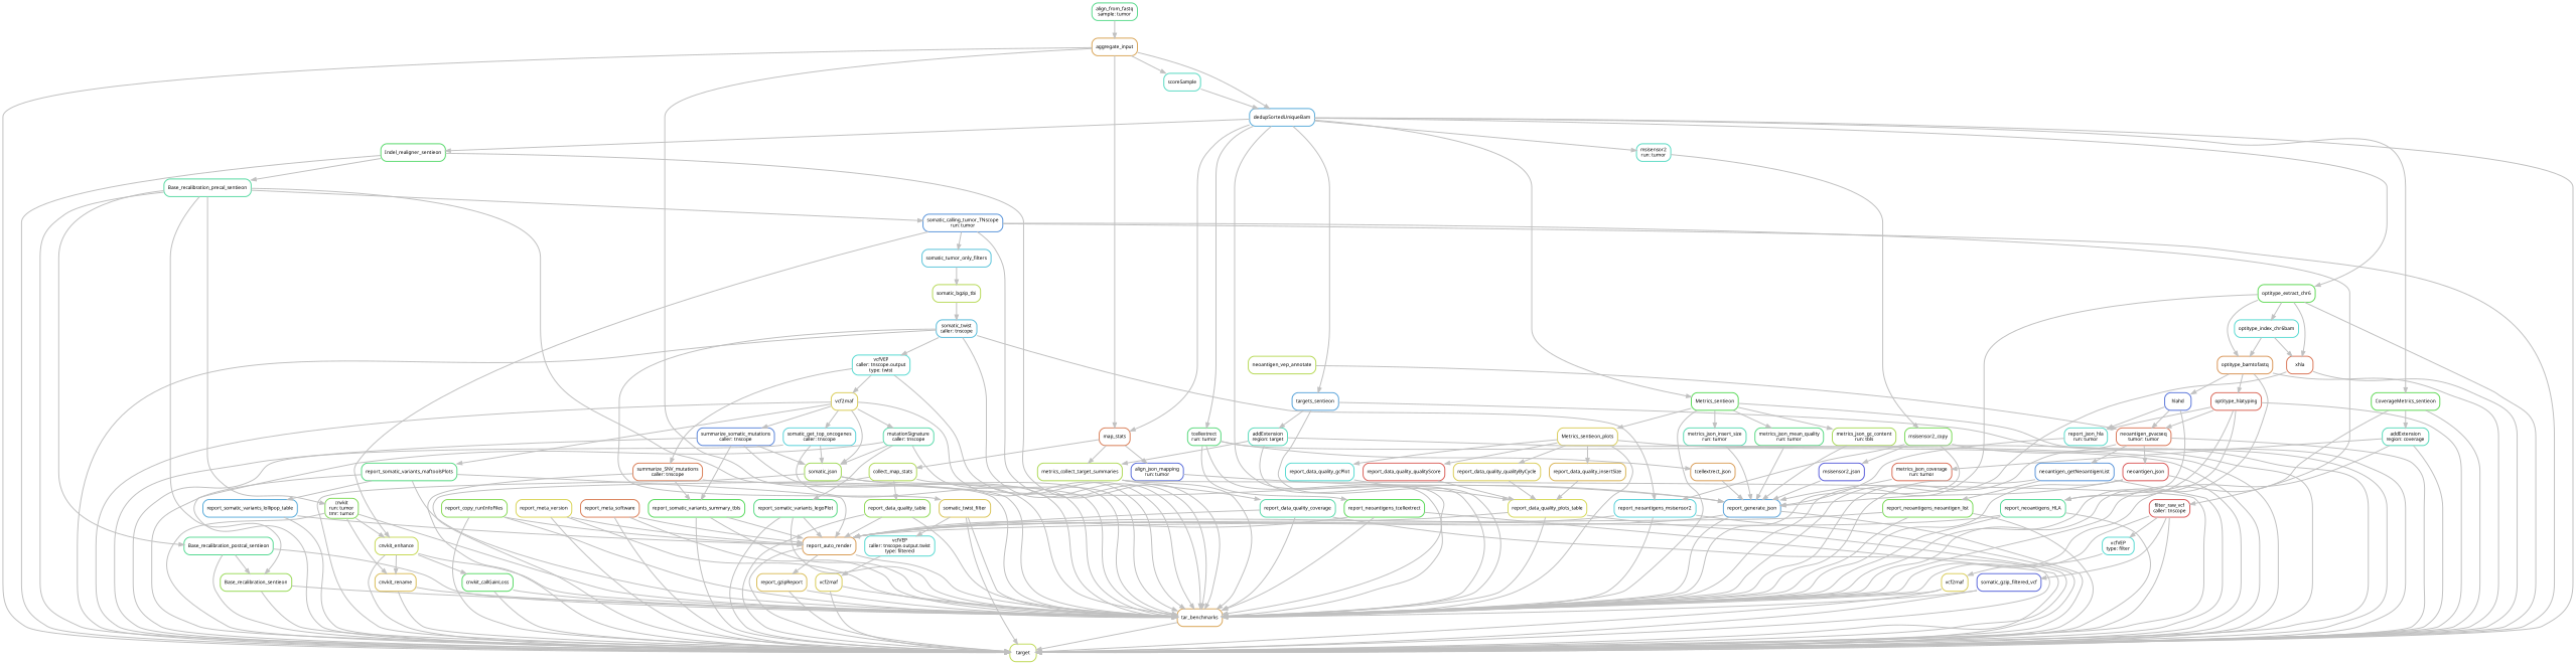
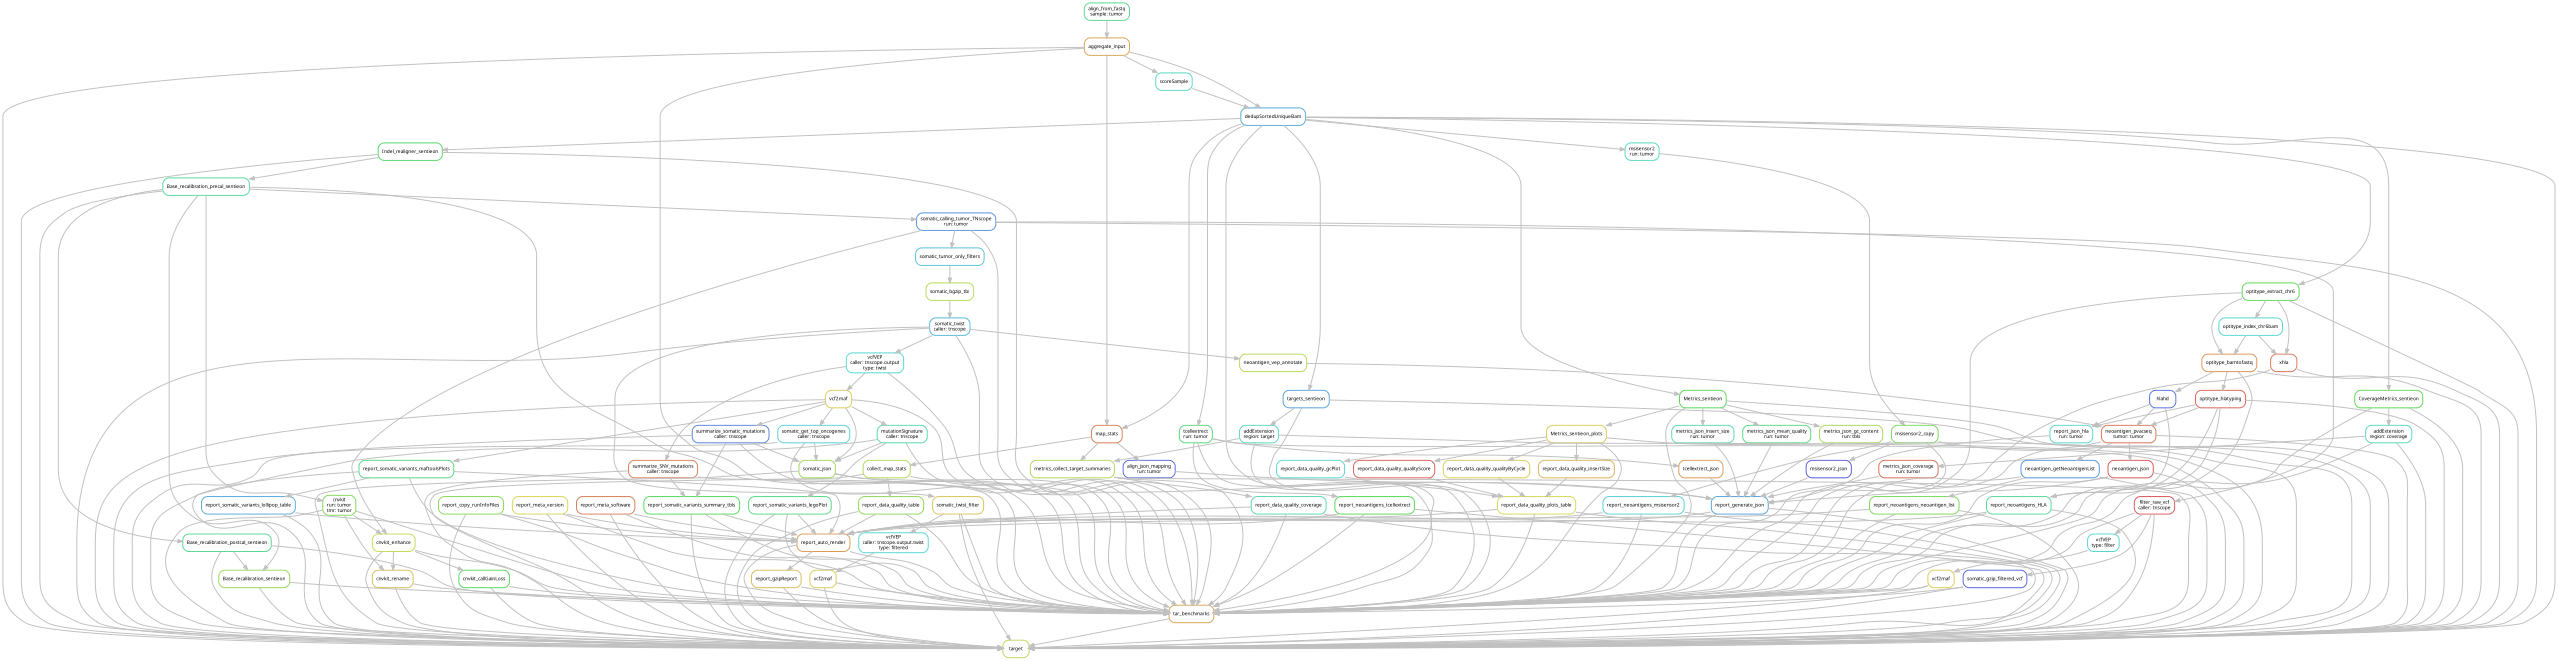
  digraph {
    bgcolor=white
    node [color="0.15 0.6 0.85" fontname=sans fontsize=10 penwidth=2 shape=box style=rounded]
    edge [color=grey penwidth=2]
    n1 [color="0.20 0.6 0.85" label=target]
    n2 [color="0.10 0.6 0.85" label=aggregate_input]
    n3 [color="0.56 0.6 0.85" label=dedupSortedUniqueBam]
    n4 [color="0.47 0.6 0.85" label=scoreSample]
    n5 [color="0.05 0.6 0.85" label=map_stats]
    n6 [color="0.10 0.6 0.85" label=tar_benchmarks]
    n7 [color="0.33 0.6 0.85" label=Metrics_sentieon]
    n8 [color="0.57 0.6 0.85" label=targets_sentieon]
    n9 [color="0.36 0.6 0.85" label=Indel_realigner_sentieon]
    n10 [color="0.32 0.6 0.85" label=optitype_extract_chr6]
    n11 [color="0.47 0.6 0.85" label="msisensor2\nrun: tumor"]
    n12 [color="0.38 0.6 0.85" label="tcellextrect\nrun: tumor"]
    n13 [color="0.32 0.6 0.85" label=CoverageMetrics_sentieon]
    n14 [color="0.22 0.6 0.85" label=collect_map_stats]
    n15 [color="0.22 0.6 0.85" label=metrics_collect_target_summaries]
    n16 [color="0.64 0.6 0.85" label="align_json_mapping\nrun: tumor"]
    n17 [color="0.40 0.6 0.85" label="align_from_fastq\nsample: tumor"]
    n18 [label=Metrics_sentieon_plots]
    n19 [color="0.23 0.6 0.85" label="metrics_json_gc_content\nrun: tbls"]
    n20 [color="0.45 0.6 0.85" label="metrics_json_insert_size\nrun: tumor"]
    n21 [color="0.39 0.6 0.85" label="metrics_json_mean_quality\nrun: tumor"]
    n22 [color="0.46 0.6 0.85" label="addExtension\nregion: target"]
    n23 [color="0.43 0.6 0.85" label=Base_recalibration_precal_sentieon]
    n24 [color="0.08 0.6 0.85" label=optitype_bamtofastq]
    n25 [color="0.49 0.6 0.85" label=optitype_index_chr6bam]
    n26 [color="0.04 0.6 0.85" label=xhla]
    n27 [color="0.29 0.6 0.85" label=msisensor2_copy]
    n28 [color="0.33 0.6 0.85" label=report_neoantigens_tcellextrect]
    n29 [color="0.09 0.6 0.85" label=tcellextrect_json]
    n30 [color="0.46 0.6 0.85" label="addExtension\nregion: coverage"]
    n31 [color="0.26 0.6 0.85" label=report_data_quality_table]
    n32 [color="0.09 0.6 0.85" label=report_auto_render]
    n33 [color="0.44 0.6 0.85" label=report_data_quality_coverage]
    n34 [color="0.57 0.6 0.85" label=report_generate_json]
    n35 [color="0.49 0.6 0.85" label=report_data_quality_gcPlot]
    n36 [color="0.01 0.6 0.85" label=report_data_quality_qualityScore]
    n37 [label=report_data_quality_qualityByCycle]
    n38 [color="0.12 0.6 0.85" label=report_data_quality_insertSize]
    n39 [color="0.17 0.6 0.85" label=report_data_quality_plots_table]
    n40 [color="0.41 0.6 0.85" label=Base_recalibration_postcal_sentieon]
    n41 [color="0.25 0.6 0.85" label=Base_recalibration_sentieon]
    n42 [color="0.59 0.6 0.85" label="somatic_calling_tumor_TNscope\nrun: tumor"]
    n43 [color="0.28 0.6 0.85" label="cnvkit\nrun: tumor\ntmr: tumor"]
    n44 [color="0.53 0.6 0.85" label=somatic_tumor_only_filters]
    n45 [color="0.00 0.6 0.85" label="filter_raw_vcf\ncaller: tnscope"]
    n46 [color="0.19 0.6 0.85" label=cnvkit_enhance]
    n47 [color="0.13 0.6 0.85" label=cnvkit_rename]
    n48 [color="0.21 0.6 0.85" label=somatic_bgzip_tbi]
    n49 [color="0.65 0.6 0.85" label=somatic_gzip_filtered_vcf]
    n50 [color="0.49 0.6 0.85" label="vcfVEP\ntype: filter"]
    n51 [color="0.35 0.6 0.85" label=cnvkit_callGainLoss]
    n52 [color="0.54 0.6 0.85" label="somatic_twist\ncaller: tnscope"]
    n53 [color="0.49 0.6 0.85" label="vcfVEP\ncaller: tnscope.output\ntype: twist"]
    n54 [color="0.14 0.6 0.85" label=somatic_twist_filter]
    n55 [color="0.21 0.6 0.85" label=neoantigen_vep_annotate]
    n56 [label=vcf2maf]
    n57 [color="0.05 0.6 0.85" label="summarize_SNV_mutations\ncaller: tnscope"]
    n58 [color="0.49 0.6 0.85" label="vcfVEP\ncaller: tnscope.output.twist\ntype: filtered"]
    n59 [color="0.04 0.6 0.85" label="neoantigen_pvacseq\ntumor: tumor"]
    n60 [color="0.44 0.6 0.85" label="mutationSignature\ncaller: tnscope"]
    n61 [color="0.61 0.6 0.85" label="summarize_somatic_mutations\ncaller: tnscope"]
    n62 [color="0.51 0.6 0.85" label="somatic_get_top_oncogenes\ncaller: tnscope"]
    n63 [color="0.24 0.6 0.85" label=somatic_json]
    n64 [color="0.39 0.6 0.85" label=report_somatic_variants_maftoolsPlots]
    n65 [color="0.39 0.6 0.85" label=report_somatic_variants_legoPlot]
    n66 [color="0.34 0.6 0.85" label=report_somatic_variants_summary_tbls]
    n67 [color="0.56 0.6 0.85" label=report_somatic_variants_lollipop_table]
    n68 [label=vcf2maf]
    n69 [label=vcf2maf]
    n70 [color="0.59 0.6 0.85" label=neoantigen_getNeoantigenList]
    n71 [color="0.00 0.6 0.85" label=neoantigen_json]
    n72 [color="0.29 0.6 0.85" label=report_neoantigens_neoantigen_list]
    n73 [color="0.02 0.6 0.85" label=optitype_hlatyping]
    n74 [color="0.42 0.6 0.85" label=report_neoantigens_HLA]
    n75 [color="0.48 0.6 0.85" label="report_json_hla\nrun: tumor"]
    n76 [color="0.63 0.6 0.85" label=hlahd]
    n77 [color="0.51 0.6 0.85" label=report_neoantigens_msisensor2]
    n78 [color="0.66 0.6 0.85" label=msisensor2_json]
    n79 [color="0.03 0.6 0.85" label="metrics_json_coverage\nrun: tumor"]
    n80 [color="0.27 0.6 0.85" label=report_copy_runInfoFiles]
    n81 [color="0.13 0.6 0.85" label=report_gzipReport]
    n82 [color="0.16 0.6 0.85" label=report_meta_version]
    n83 [color="0.05 0.6 0.85" label=report_meta_software]
    n2 -> n1
    n2 -> n3
    n2 -> n4
    n2 -> n5
    n2 -> n6
    n3 -> n1
    n3 -> n5
    n3 -> n6
    n3 -> n7
    n3 -> n8
    n3 -> n9
    n3 -> n10
    n3 -> n11
    n3 -> n12
    n3 -> n13
    n4 -> n3
    n5 -> n14
    n5 -> n15
    n5 -> n16
    n6 -> n1
    n7 -> n1
    n7 -> n6
    n7 -> n18
    n7 -> n19
    n7 -> n20
    n7 -> n21
    n8 -> n1
    n8 -> n6
    n8 -> n22
    n9 -> n1
    n9 -> n6
    n9 -> n23
    n10 -> n1
    n10 -> n6
    n10 -> n24
    n10 -> n25
    n10 -> n26
    n11 -> n27
    n12 -> n1
    n12 -> n6
    n12 -> n28
    n12 -> n29
    n13 -> n1
    n13 -> n6
    n13 -> n30
    n14 -> n1
    n14 -> n6
    n14 -> n31
    n15 -> n1
    n15 -> n6
    n15 -> n33
    n16 -> n34
    n17 -> n2
    n18 -> n1
    n18 -> n6
    n18 -> n35
    n18 -> n36
    n18 -> n37
    n18 -> n38
    n19 -> n34
    n20 -> n34
    n21 -> n34
    n22 -> n1
    n22 -> n6
    n22 -> n15
    n23 -> n1
    n23 -> n6
    n23 -> n40
    n23 -> n41
    n23 -> n42
    n23 -> n43
    n24 -> n1
    n24 -> n6
    n24 -> n73
    n24 -> n76
    n25 -> n24
    n25 -> n26
    n26 -> n1
    n26 -> n6
    n27 -> n1
    n27 -> n6
    n27 -> n77
    n27 -> n78
    n28 -> n1
    n28 -> n6
    n28 -> n32
    n29 -> n34
    n30 -> n1
    n30 -> n6
    n30 -> n79
    n31 -> n1
    n31 -> n6
    n31 -> n32
    n32 -> n1
    n32 -> n6
    n32 -> n81
    n33 -> n1
    n33 -> n6
    n33 -> n32
    n34 -> n1
    n34 -> n6
    n34 -> n32
    n35 -> n39
    n36 -> n39
    n37 -> n39
    n38 -> n39
    n39 -> n1
    n39 -> n6
    n39 -> n32
    n40 -> n1
    n40 -> n6
    n40 -> n41
    n41 -> n1
    n41 -> n6
    n42 -> n1
    n42 -> n6
    n42 -> n44
    n42 -> n45
    n42 -> n46
    n43 -> n1
    n43 -> n6
    n43 -> n46
    n43 -> n47
    n44 -> n48
    n45 -> n1
    n45 -> n6
    n45 -> n49
    n45 -> n50
    n46 -> n1
    n46 -> n6
    n46 -> n47
    n46 -> n51
    n47 -> n1
    n47 -> n6
    n48 -> n52
    n49 -> n1
    n49 -> n6
    n50 -> n69
    n51 -> n1
    n51 -> n6
    n52 -> n1
    n52 -> n6
    n52 -> n53
    n52 -> n54
-   n52 -> n77
+   n52 -> n55
    n53 -> n6
    n53 -> n56
    n53 -> n57
    n54 -> n1
    n54 -> n6
    n54 -> n58
    n55 -> n59
    n56 -> n1
    n56 -> n6
    n56 -> n60
    n56 -> n61
    n56 -> n62
    n56 -> n63
    n56 -> n64
    n57 -> n1
    n57 -> n6
    n57 -> n66
    n58 -> n68
    n59 -> n1
    n59 -> n6
    n59 -> n70
    n59 -> n71
    n60 -> n1
    n60 -> n6
    n60 -> n63
    n60 -> n65
    n61 -> n1
    n61 -> n6
    n61 -> n63
    n61 -> n66
    n62 -> n1
    n62 -> n6
    n62 -> n63
    n63 -> n1
    n63 -> n6
    n63 -> n34
    n64 -> n1
    n64 -> n6
    n64 -> n32
    n64 -> n67
    n65 -> n1
    n65 -> n6
    n65 -> n32
    n66 -> n1
    n66 -> n6
    n66 -> n32
    n67 -> n1
    n67 -> n32
    n68 -> n1
    n68 -> n6
    n69 -> n1
    n69 -> n6
    n70 -> n1
    n70 -> n6
    n70 -> n72
    n71 -> n1
    n71 -> n6
    n71 -> n34
    n72 -> n1
    n72 -> n6
    n72 -> n32
    n73 -> n1
    n73 -> n6
    n73 -> n59
    n73 -> n74
    n73 -> n75
    n74 -> n1
    n74 -> n6
    n74 -> n32
    n75 -> n34
    n76 -> n59
    n76 -> n74
    n76 -> n75
    n77 -> n1
    n77 -> n6
    n77 -> n32
    n78 -> n34
    n79 -> n34
    n80 -> n1
    n80 -> n6
    n80 -> n32
    n81 -> n1
    n81 -> n6
    n82 -> n1
    n82 -> n6
    n82 -> n32
    n83 -> n1
    n83 -> n6
    n83 -> n32
  }
